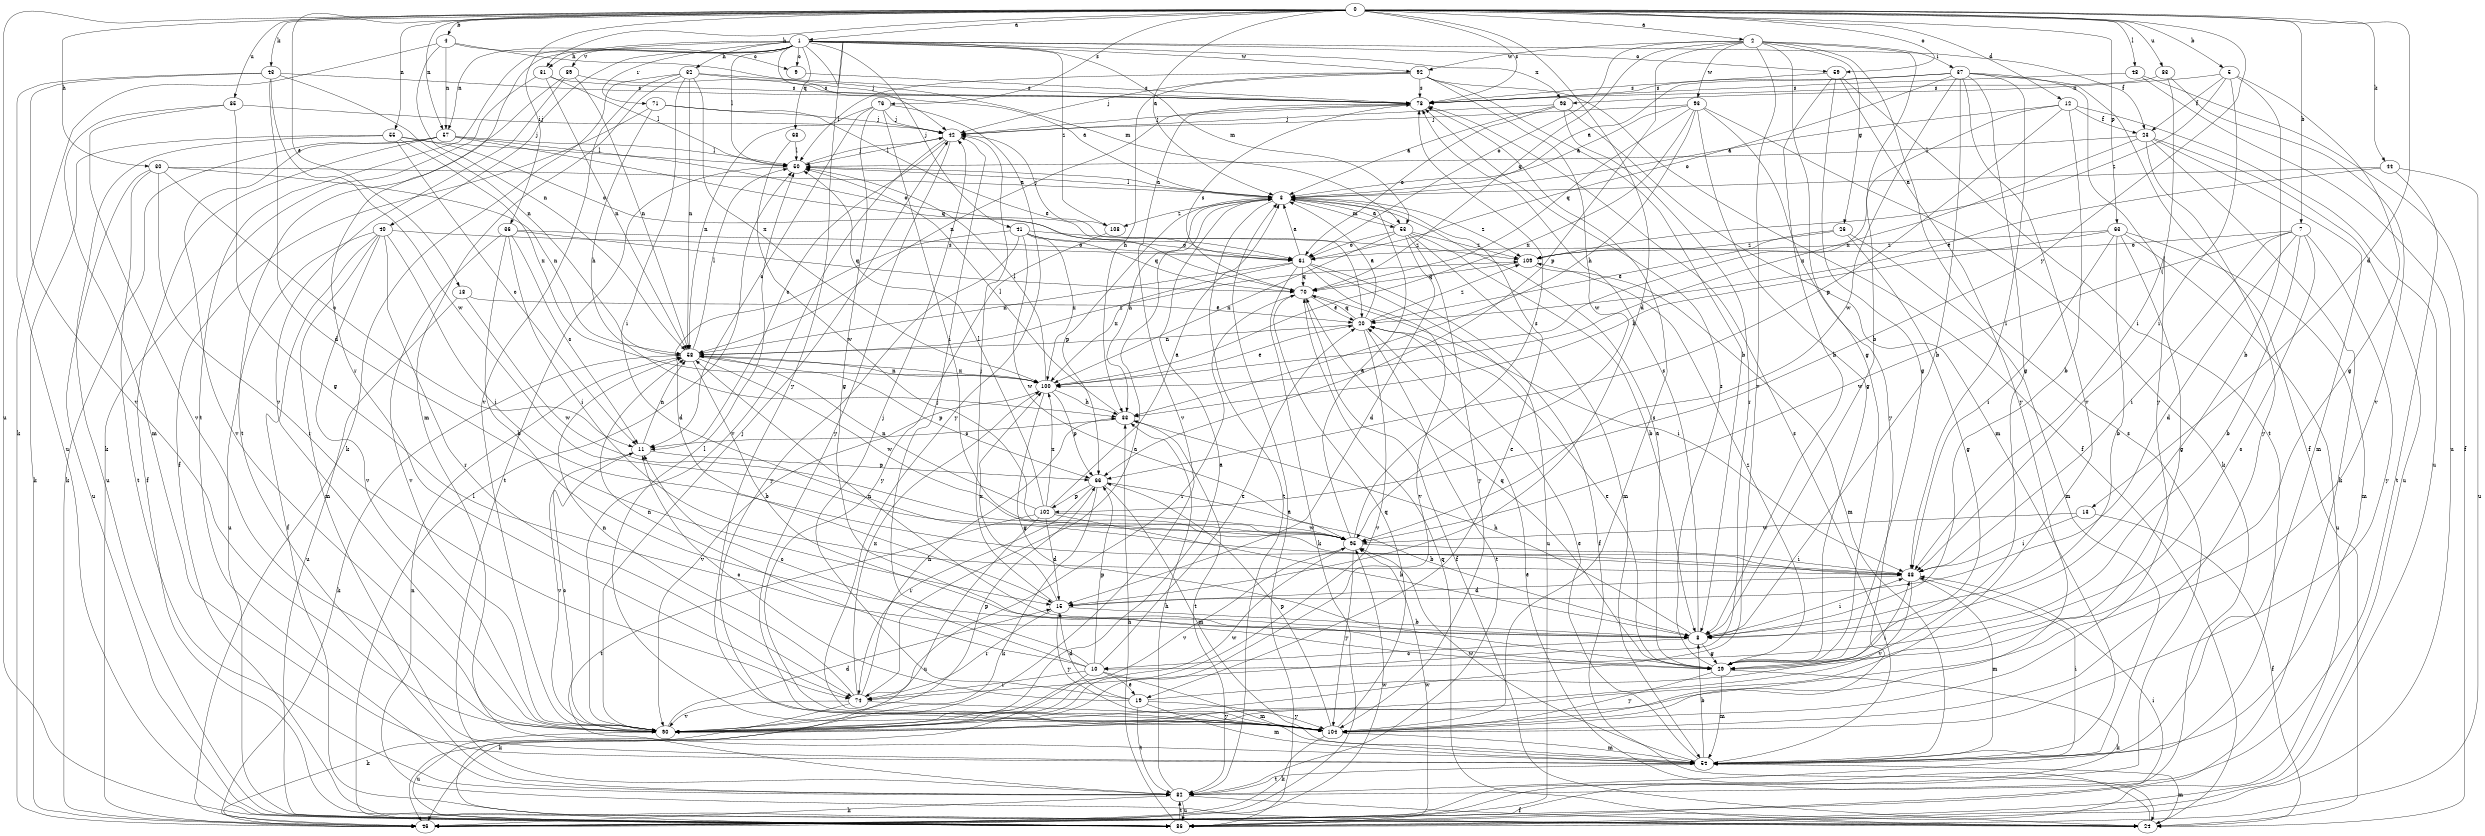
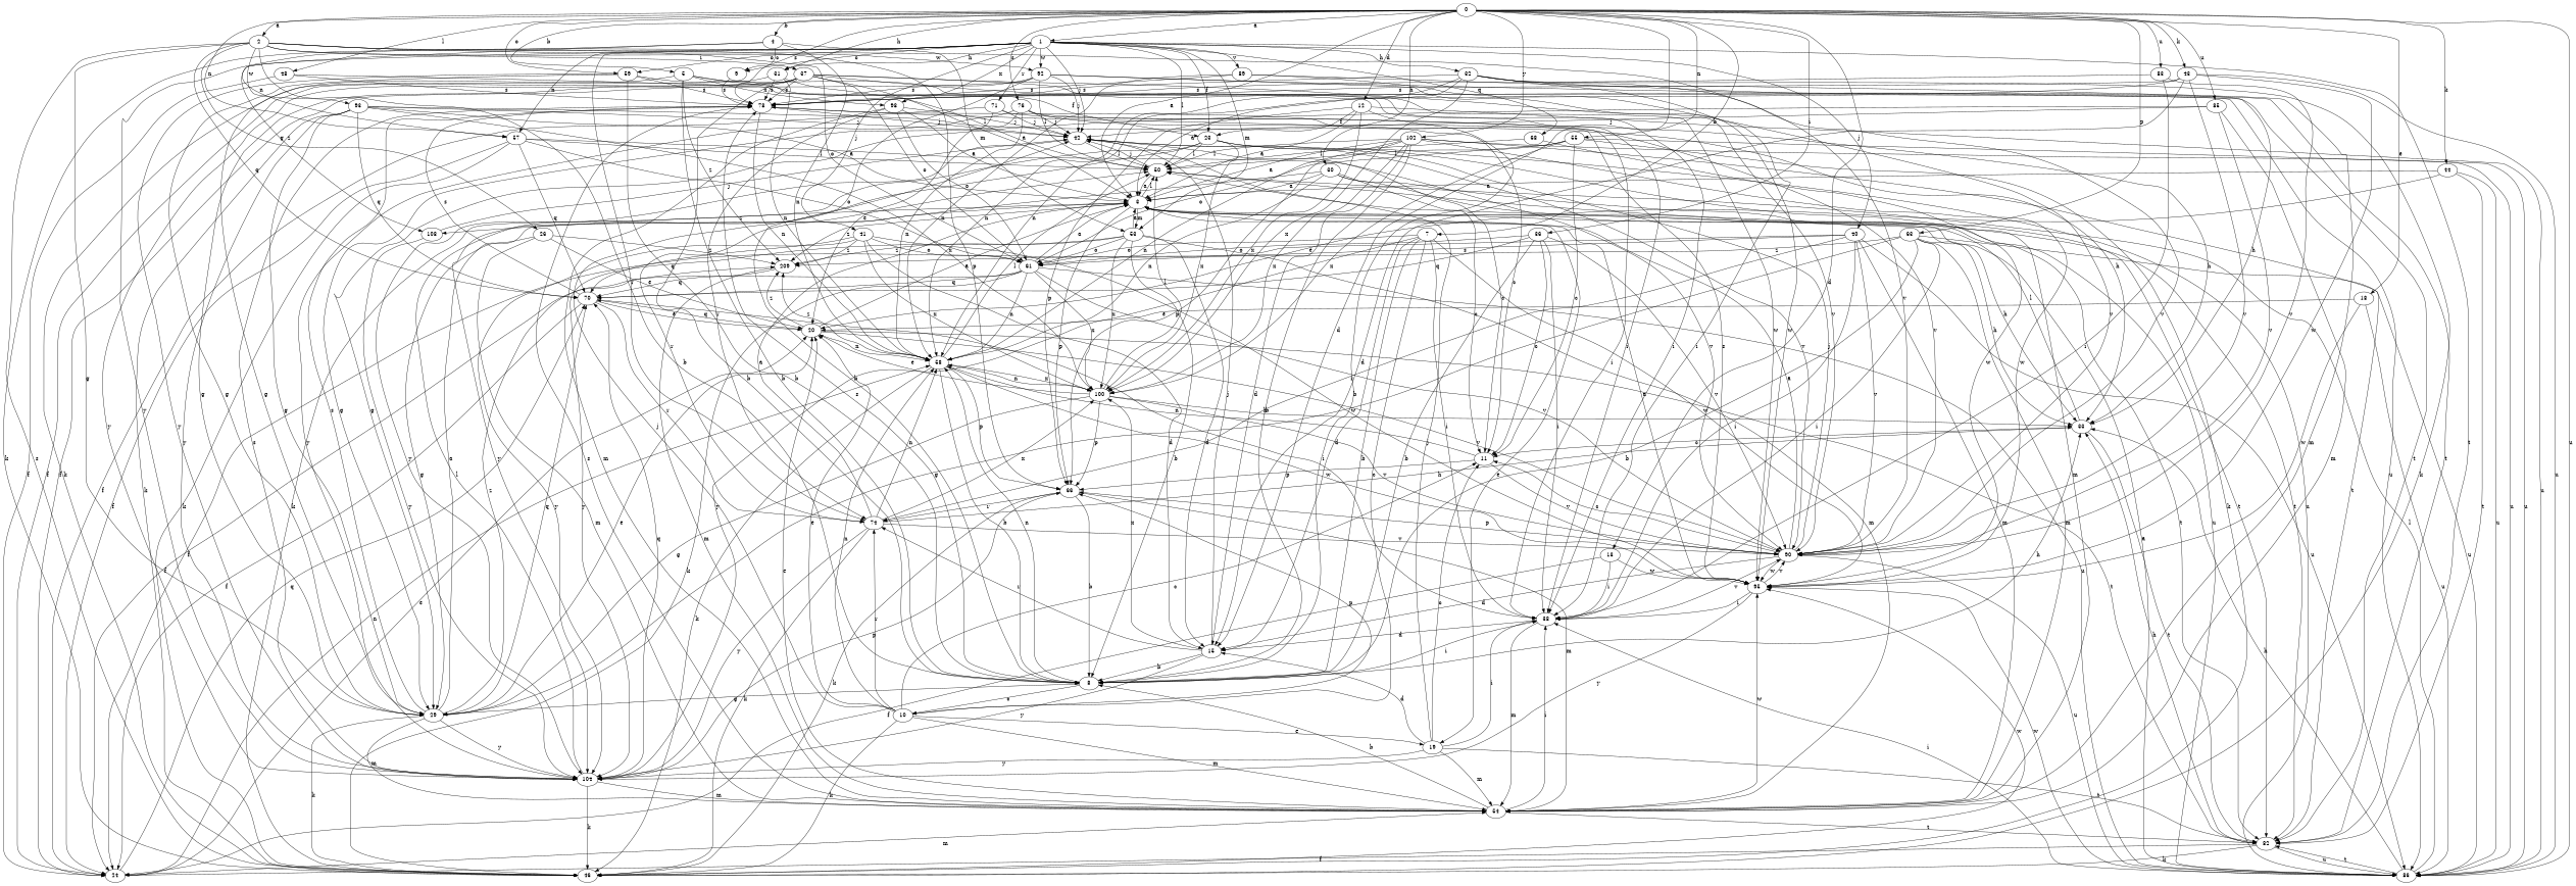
  strict digraph {
    0
    1
    2
    3
    4
    5
    7
    12
    13
    15
    18
    30
    31
    36
    43
    44
    48
    55
    57
    59
    63
    76
    78
    83
    85
    86
    102
    9
    23
    32
    40
    41
    42
    50
    53
    68
    71
    74
    82
    89
    92
    98
    104
    108
    8
    26
    29
    37
    46
    61
    66
    70
    90
    93
    19
    33
-   109
+   109 [label=209]
    58
    38
    10
    95
    100
    24
    20
    11
    54
    0 -> 1 [label=a]
    0 -> 2 [label=a]
    0 -> 3 [label=a]
    0 -> 4 [label=b]
    0 -> 5 [label=b]
    0 -> 7 [label=b]
    0 -> 12 [label=d]
    0 -> 13 [label=d]
    0 -> 15 [label=d]
    0 -> 18 [label=e]
    0 -> 30 [label=h]
    0 -> 31 [label=h]
    0 -> 36 [label=i]
    0 -> 43 [label=k]
    0 -> 44 [label=k]
    0 -> 48 [label=l]
    0 -> 55 [label=n]
    0 -> 57 [label=n]
    0 -> 59 [label=o]
    0 -> 63 [label=p]
    0 -> 76 [label=s]
    0 -> 78 [label=s]
    0 -> 83 [label=u]
    0 -> 85 [label=u]
    0 -> 86 [label=u]
    0 -> 102 [label=y]
    1 -> 31 [label=h]
    1 -> 57 [label=n]
    1 -> 59 [label=o]
    1 -> 9 [label=c]
    1 -> 23 [label=f]
    1 -> 32 [label=h]
    1 -> 40 [label=j]
    1 -> 41 [label=j]
    1 -> 42 [label=j]
    1 -> 50 [label=l]
    1 -> 53 [label=m]
    1 -> 68 [label=q]
    1 -> 71 [label=r]
    1 -> 74 [label=r]
    1 -> 82 [label=t]
    1 -> 89 [label=v]
    1 -> 92 [label=w]
    1 -> 98 [label=x]
    1 -> 104 [label=y]
    1 -> 108 [label=z]
    2 -> 92 [label=w]
    2 -> 8 [label=b]
    2 -> 26 [label=g]
    2 -> 29 [label=g]
    2 -> 37 [label=i]
    2 -> 46 [label=s]
    2 -> 61 [label=o]
    2 -> 66 [label=p]
    2 -> 70 [label=q]
    2 -> 90 [label=v]
    2 -> 93 [label=w]
    3 -> 50 [label=l]
    3 -> 53 [label=m]
    3 -> 82 [label=t]
    3 -> 108 [label=z]
    3 -> 66 [label=p]
    3 -> 19 [label=e]
    3 -> 33 [label=h]
    3 -> 109 [label=z]
    4 -> 57 [label=n]
    4 -> 9 [label=c]
    4 -> 53 [label=m]
    4 -> 46 [label=k]
    4 -> 58 [label=n]
    5 -> 23 [label=f]
    5 -> 98 [label=x]
    5 -> 8 [label=b]
    5 -> 29 [label=g]
    5 -> 109 [label=z]
    5 -> 38 [label=i]
    7 -> 15 [label=d]
    7 -> 104 [label=y]
    7 -> 8 [label=b]
    7 -> 61 [label=o]
    7 -> 38 [label=i]
    7 -> 10 [label=c]
    7 -> 95 [label=w]
    12 -> 3 [label=a]
    12 -> 86 [label=u]
    12 -> 23 [label=f]
    12 -> 8 [label=b]
    12 -> 66 [label=p]
    12 -> 100 [label=x]
    13 -> 38 [label=i]
    13 -> 95 [label=w]
    13 -> 24 [label=f]
    15 -> 42 [label=j]
    15 -> 74 [label=r]
    15 -> 104 [label=y]
    15 -> 8 [label=b]
    15 -> 100 [label=x]
    18 -> 86 [label=u]
    18 -> 95 [label=w]
    18 -> 20 [label=e]
    30 -> 3 [label=a]
    30 -> 86 [label=u]
    30 -> 74 [label=r]
    30 -> 82 [label=t]
    30 -> 58 [label=n]
    30 -> 11 [label=c]
    31 -> 78 [label=s]
    31 -> 50 [label=l]
    31 -> 46 [label=k]
    31 -> 58 [label=n]
    36 -> 8 [label=b]
    36 -> 61 [label=o]
    36 -> 70 [label=q]
    36 -> 90 [label=v]
    36 -> 38 [label=i]
    36 -> 11 [label=c]
    43 -> 15 [label=d]
    43 -> 78 [label=s]
    43 -> 86 [label=u]
    43 -> 90 [label=v]
    43 -> 58 [label=n]
    43 -> 95 [label=w]
    44 -> 3 [label=a]
    44 -> 86 [label=u]
    44 -> 82 [label=t]
    44 -> 20 [label=e]
    48 -> 78 [label=s]
    48 -> 86 [label=u]
    48 -> 24 [label=f]
    55 -> 86 [label=u]
    55 -> 50 [label=l]
    55 -> 46 [label=k]
    55 -> 61 [label=o]
    55 -> 100 [label=x]
    55 -> 11 [label=c]
    57 -> 50 [label=l]
    57 -> 46 [label=k]
    57 -> 61 [label=o]
    57 -> 70 [label=q]
    57 -> 90 [label=v]
    57 -> 24 [label=f]
    59 -> 78 [label=s]
    59 -> 82 [label=t]
    59 -> 104 [label=y]
    59 -> 8 [label=b]
    59 -> 29 [label=g]
    63 -> 86 [label=u]
    63 -> 8 [label=b]
    63 -> 29 [label=g]
    63 -> 33 [label=h]
    63 -> 109 [label=z]
    63 -> 38 [label=i]
    63 -> 54 [label=m]
    76 -> 42 [label=j]
    76 -> 104 [label=y]
    76 -> 29 [label=g]
    76 -> 58 [label=n]
    76 -> 38 [label=i]
    76 -> 11 [label=c]
    78 -> 42 [label=j]
    78 -> 90 [label=v]
    78 -> 58 [label=n]
    83 -> 78 [label=s]
    83 -> 90 [label=v]
    83 -> 38 [label=i]
    85 -> 42 [label=j]
    85 -> 29 [label=g]
    85 -> 90 [label=v]
    85 -> 54 [label=m]
    86 -> 3 [label=a]
    86 -> 50 [label=l]
    86 -> 82 [label=t]
    86 -> 33 [label=h]
    86 -> 38 [label=i]
    86 -> 95 [label=w]
    102 -> 3 [label=a]
    102 -> 15 [label=d]
    102 -> 86 [label=u]
    102 -> 50 [label=l]
    102 -> 82 [label=t]
    102 -> 8 [label=b]
-   66 -> 102 [label=p]
+   102 -> 66 [label=p]
    102 -> 58 [label=n]
    102 -> 95 [label=w]
    102 -> 100 [label=x]
    9 -> 78 [label=s]
    23 -> 86 [label=u]
    23 -> 50 [label=l]
    23 -> 104 [label=y]
    23 -> 46 [label=k]
    23 -> 100 [label=x]
    23 -> 54 [label=m]
    32 -> 3 [label=a]
    32 -> 78 [label=s]
    32 -> 46 [label=k]
    32 -> 90 [label=v]
    32 -> 58 [label=n]
    32 -> 38 [label=i]
    32 -> 100 [label=x]
    32 -> 54 [label=m]
    40 -> 86 [label=u]
    40 -> 74 [label=r]
    40 -> 61 [label=s]
    40 -> 90 [label=v]
    40 -> 38 [label=i]
    40 -> 24 [label=f]
    40 -> 54 [label=m]
    41 -> 15 [label=d]
    41 -> 104 [label=y]
    41 -> 61 [label=o]
    41 -> 70 [label=q]
    41 -> 109 [label=z]
    41 -> 95 [label=w]
    41 -> 100 [label=x]
    42 -> 50 [label=l]
    42 -> 104 [label=y]
    42 -> 90 [label=v]
    42 -> 11 [label=c]
    50 -> 3 [label=a]
    50 -> 42 [label=j]
    50 -> 82 [label=t]
    53 -> 3 [label=a]
    53 -> 15 [label=d]
    53 -> 104 [label=y]
    53 -> 8 [label=b]
    53 -> 61 [label=o]
    53 -> 109 [label=z]
    53 -> 100 [label=x]
    53 -> 54 [label=m]
    68 -> 50 [label=l]
    68 -> 95 [label=w]
    71 -> 42 [label=j]
    71 -> 33 [label=h]
    71 -> 24 [label=f]
    71 -> 20 [label=e]
    74 -> 3 [label=a]
    74 -> 104 [label=y]
    74 -> 46 [label=k]
    74 -> 90 [label=v]
    74 -> 33 [label=h]
    74 -> 58 [label=n]
    74 -> 100 [label=x]
    82 -> 86 [label=u]
    82 -> 46 [label=k]
    82 -> 33 [label=h]
    82 -> 24 [label=f]
    89 -> 78 [label=s]
    89 -> 82 [label=t]
    89 -> 90 [label=v]
    89 -> 58 [label=n]
    92 -> 78 [label=s]
    92 -> 42 [label=j]
    92 -> 50 [label=l]
    92 -> 8 [label=b]
    92 -> 33 [label=h]
    92 -> 95 [label=w]
    92 -> 24 [label=f]
    98 -> 3 [label=a]
    98 -> 42 [label=j]
    98 -> 74 [label=r]
    98 -> 61 [label=o]
    98 -> 54 [label=m]
    104 -> 78 [label=s]
    104 -> 50 [label=l]
    104 -> 46 [label=k]
    104 -> 66 [label=p]
    104 -> 70 [label=q]
    104 -> 54 [label=m]
    108 -> 42 [label=j]
    108 -> 104 [label=y]
    8 -> 78 [label=s]
    8 -> 29 [label=g]
    8 -> 33 [label=h]
    8 -> 58 [label=n]
    8 -> 38 [label=i]
    8 -> 10 [label=c]
    26 -> 29 [label=g]
    26 -> 109 [label=z]
    26 -> 20 [label=e]
    26 -> 54 [label=m]
    29 -> 3 [label=a]
    29 -> 78 [label=s]
    29 -> 104 [label=y]
    29 -> 46 [label=k]
    29 -> 70 [label=q]
    29 -> 109 [label=z]
    29 -> 20 [label=e]
    29 -> 54 [label=m]
    37 -> 3 [label=a]
    37 -> 78 [label=s]
    37 -> 104 [label=y]
    37 -> 8 [label=b]
    37 -> 29 [label=g]
    37 -> 61 [label=o]
    37 -> 90 [label=v]
    37 -> 38 [label=i]
    37 -> 95 [label=w]
    37 -> 24 [label=f]
    46 -> 95 [label=w]
    61 -> 3 [label=a]
    61 -> 86 [label=u]
    61 -> 46 [label=k]
    61 -> 70 [label=q]
    61 -> 90 [label=v]
    61 -> 58 [label=n]
    61 -> 100 [label=x]
    61 -> 24 [label=f]
    66 -> 74 [label=r]
    66 -> 8 [label=b]
    66 -> 46 [label=k]
    66 -> 54 [label=m]
    70 -> 78 [label=s]
    70 -> 74 [label=r]
    70 -> 38 [label=i]
    70 -> 24 [label=f]
    70 -> 20 [label=e]
    90 -> 3 [label=a]
    90 -> 15 [label=d]
    90 -> 86 [label=u]
    90 -> 42 [label=j]
    90 -> 66 [label=p]
    90 -> 95 [label=w]
    90 -> 11 [label=c]
    93 -> 3 [label=a]
    93 -> 42 [label=j]
    93 -> 104 [label=y]
    93 -> 29 [label=g]
    93 -> 46 [label=k]
    93 -> 70 [label=q]
    93 -> 33 [label=h]
    93 -> 100 [label=x]
    19 -> 15 [label=d]
    19 -> 42 [label=j]
    19 -> 82 [label=t]
    19 -> 104 [label=y]
    19 -> 38 [label=i]
    19 -> 11 [label=c]
    19 -> 54 [label=m]
    33 -> 50 [label=l]
    33 -> 82 [label=t]
    33 -> 11 [label=c]
    109 -> 70 [label=q]
    109 -> 54 [label=m]
    58 -> 50 [label=l]
    58 -> 8 [label=b]
    58 -> 46 [label=k]
    58 -> 66 [label=p]
    58 -> 109 [label=z]
    58 -> 95 [label=w]
    58 -> 100 [label=x]
    38 -> 15 [label=d]
    38 -> 90 [label=v]
    38 -> 54 [label=m]
    10 -> 42 [label=j]
    10 -> 74 [label=r]
    10 -> 46 [label=k]
    10 -> 66 [label=p]
    10 -> 19 [label=e]
    10 -> 58 [label=n]
    10 -> 20 [label=e]
    10 -> 11 [label=c]
    10 -> 54 [label=m]
    95 -> 3 [label=a]
    95 -> 78 [label=s]
    95 -> 104 [label=y]
    95 -> 90 [label=v]
    95 -> 38 [label=i]
    100 -> 50 [label=l]
    100 -> 29 [label=g]
    100 -> 66 [label=p]
    100 -> 90 [label=v]
    100 -> 33 [label=h]
    100 -> 58 [label=n]
    100 -> 20 [label=e]
    24 -> 70 [label=q]
    24 -> 58 [label=n]
    24 -> 20 [label=e]
    24 -> 54 [label=m]
    20 -> 3 [label=a]
    20 -> 82 [label=t]
    20 -> 70 [label=q]
    20 -> 90 [label=v]
    20 -> 109 [label=z]
    20 -> 58 [label=n]
    11 -> 66 [label=p]
    11 -> 90 [label=v]
    11 -> 58 [label=n]
    54 -> 78 [label=s]
    54 -> 82 [label=t]
    54 -> 8 [label=b]
    54 -> 38 [label=i]
    54 -> 95 [label=w]
    54 -> 20 [label=e]
  }
